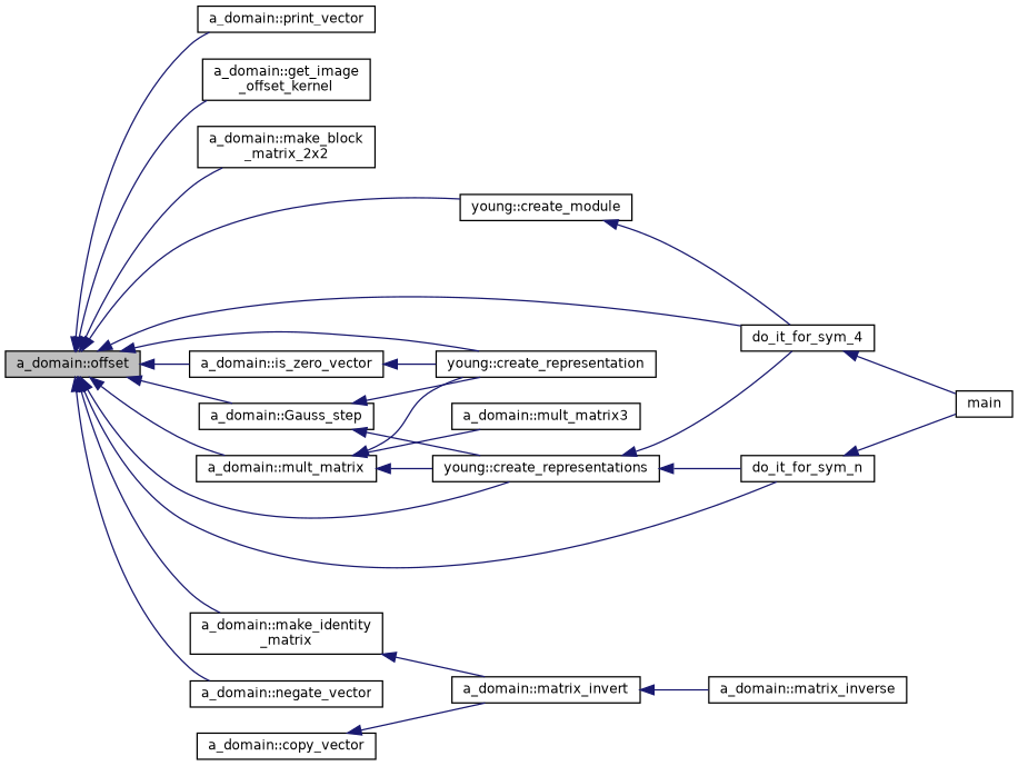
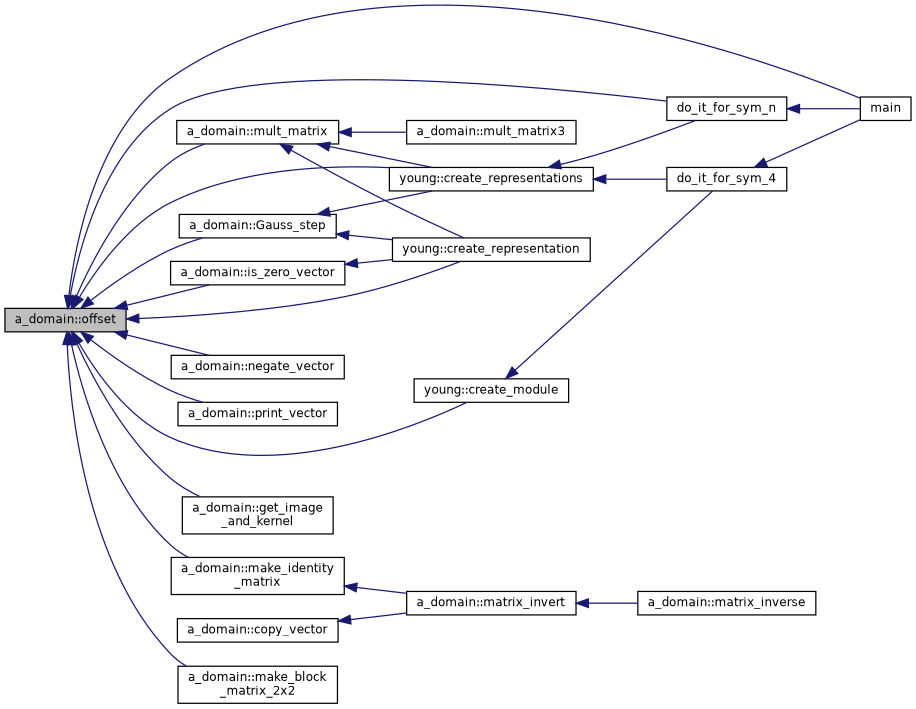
  digraph {
    rankdir=LR
    node [color=black fillcolor=white fontname=Helvetica fontsize=10 shape=record style=filled]
    edge [color=midnightblue dir=back fontname=Helvetica fontsize=10 labelfontname=Helvetica labelfontsize=10 style=solid]
    n1 [fillcolor=grey75 fontcolor=black height=0.2 label="a_domain::offset" width=0.4]
    n2 [height=0.2 label=do_it_for_sym_n width=0.4]
    n3 [height=0.2 label=do_it_for_sym_4 width=0.4]
    n4 [height=0.2 label="a_domain::is_zero_vector" width=0.4]
    n5 [height=0.2 label="young::create_representations" width=0.4]
    n6 [height=0.2 label="young::create_representation" width=0.4]
    n7 [height=0.2 label="a_domain::negate_vector" width=0.4]
    n8 [height=0.2 label="a_domain::print_vector" width=0.4]
    n9 [height=0.2 label="a_domain::Gauss_step" width=0.4]
-   n10 [height=0.2 label="a_domain::get_image\l_offset_kernel" width=0.4]
+   n10 [height=0.2 label="a_domain::get_image\l_and_kernel" width=0.4]
    n11 [height=0.2 label="a_domain::mult_matrix" width=0.4]
    n12 [height=0.2 label="a_domain::make_block\l_matrix_2x2" width=0.4]
    n13 [height=0.2 label="a_domain::make_identity\l_matrix" width=0.4]
    n14 [height=0.2 label="young::create_module" width=0.4]
    n15 [height=0.2 label=main width=0.4]
    n16 [height=0.2 label="a_domain::copy_vector" width=0.4]
    n17 [height=0.2 label="a_domain::matrix_invert" width=0.4]
    n18 [height=0.2 label="a_domain::mult_matrix3" width=0.4]
    n19 [height=0.2 label="a_domain::matrix_inverse" width=0.4]
    n1 -> n2
-   n1 -> n3
+   n1 -> n15
    n1 -> n4
    n1 -> n5
    n1 -> n6
    n1 -> n7
    n1 -> n8
    n1 -> n9
    n1 -> n10
    n1 -> n11
    n1 -> n12
    n1 -> n13
    n1 -> n14
    n2 -> n15
    n3 -> n15
    n4 -> n6
    n5 -> n2
    n5 -> n3
    n9 -> n5
    n9 -> n6
    n11 -> n5
    n11 -> n6
    n11 -> n18
    n13 -> n17
    n14 -> n3
    n16 -> n17
    n17 -> n19
  }
